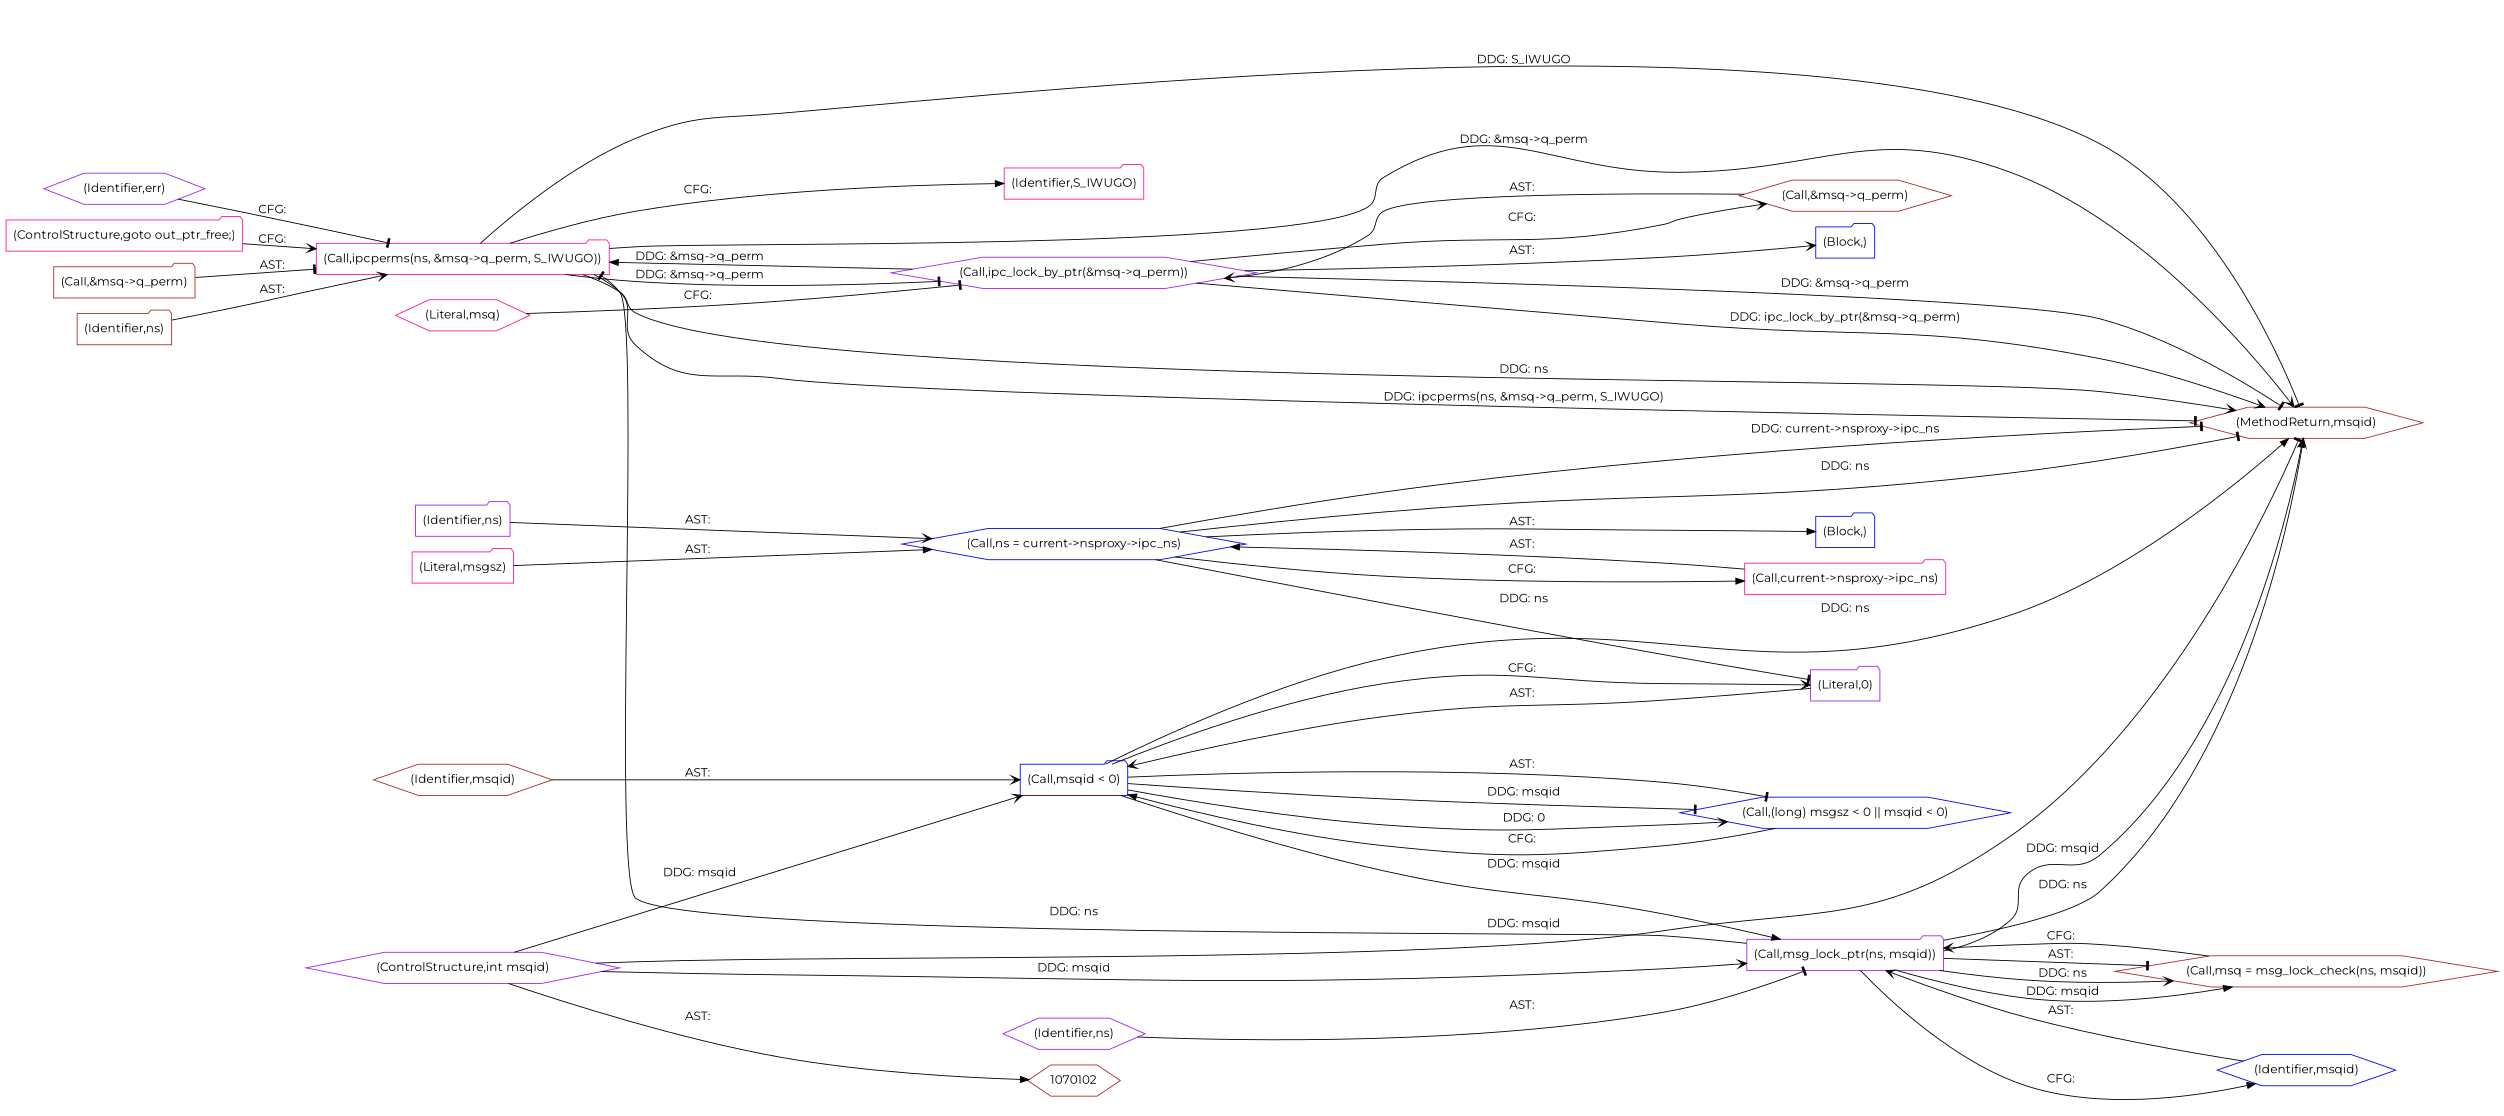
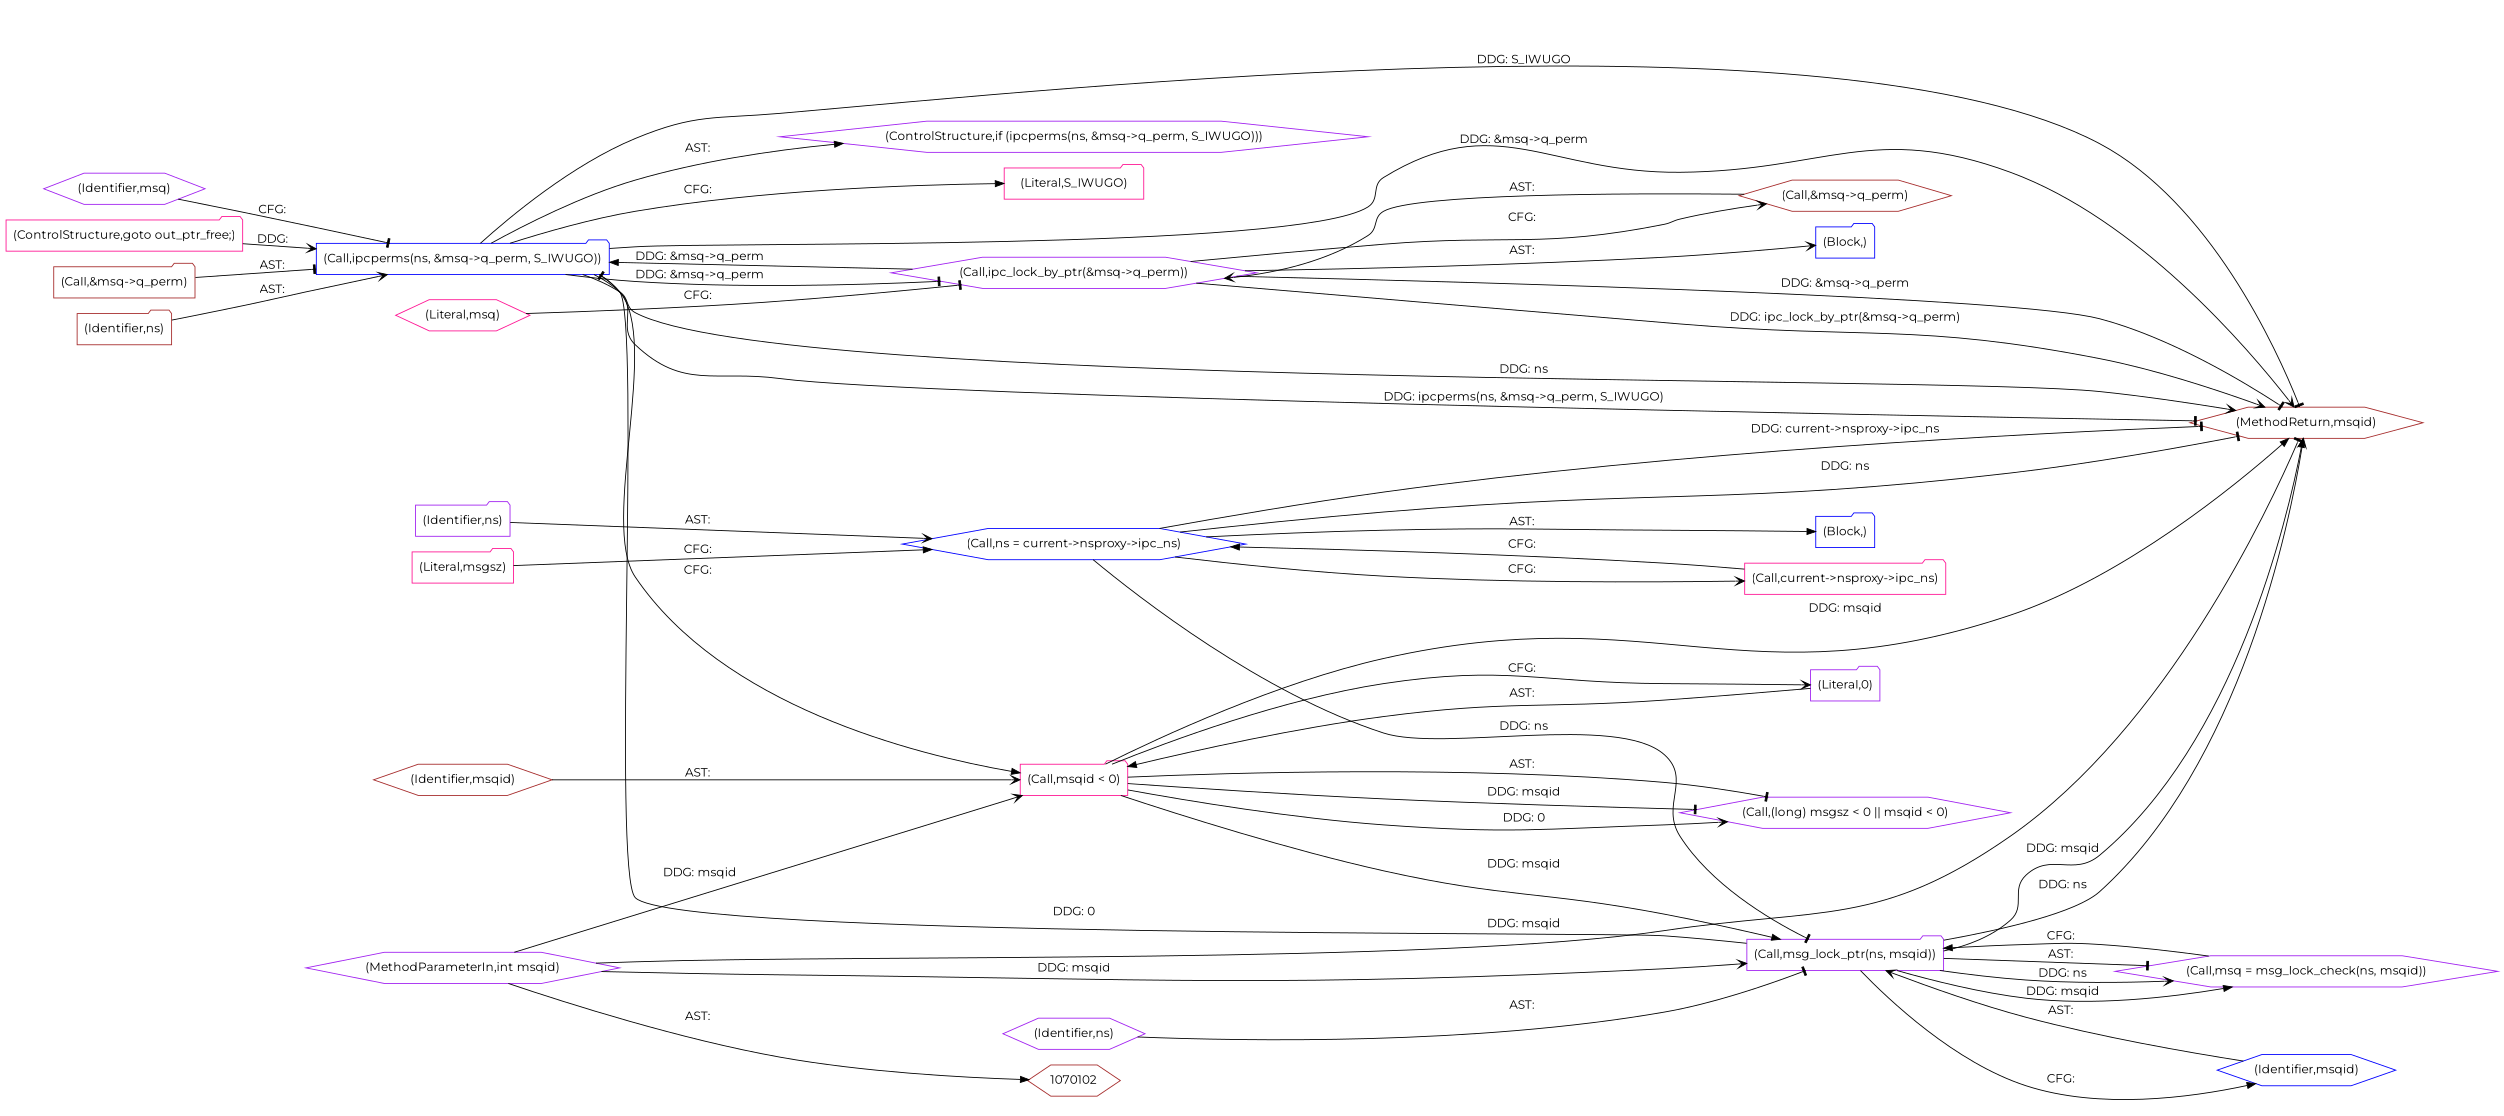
  digraph {
    fontname=Montserrat
    rankdir=LR
    node [color=purple fontname=Montserrat shape=hexagon]
    edge [arrowhead=vee fontname=Montserrat]
-   n1 [color=deeppink label="(Call,ipcperms(ns, &msq->q_perm, S_IWUGO))" shape=folder]
+   n1 [color=blue label="(Call,ipcperms(ns, &msq->q_perm, S_IWUGO))" shape=folder]
    n2 [label="(Call,ipc_lock_by_ptr(&msq->q_perm))"]
+   n3 [label="(ControlStructure,if (ipcperms(ns, &msq->q_perm, S_IWUGO)))"]
    n4 [color=brown label="(MethodReturn,msqid)"]
-   n5 [color=deeppink label="(Identifier,S_IWUGO)" shape=folder]
+   n5 [color=deeppink label="(Literal,S_IWUGO)" shape=folder]
    n6 [color=blue label="(Block,)" shape=folder]
    n7 [color=brown label="(Call,&msq->q_perm)"]
    n8 [label="(Call,msg_lock_ptr(ns, msqid))" shape=folder]
-   n9 [color=brown label="(Call,msq = msg_lock_check(ns, msqid))"]
+   n9 [label="(Call,msq = msg_lock_check(ns, msqid))"]
    n10 [color=blue label="(Identifier,msqid)"]
    n11 [color=blue label="(Call,ns = current->nsproxy->ipc_ns)"]
    n12 [color=blue label="(Block,)" shape=folder]
    n13 [color=deeppink label="(Call,current->nsproxy->ipc_ns)" shape=folder]
-   n14 [color=blue label="(Call,msqid < 0)" shape=folder]
+   n14 [color=deeppink label="(Call,msqid < 0)" shape=folder]
    n15 [label="(Literal,0)" shape=folder]
-   n16 [color=blue label="(Call,(long) msgsz < 0 || msqid < 0)"]
-   n17 [label="(ControlStructure,int msqid)"]
+   n16 [label="(Call,(long) msgsz < 0 || msqid < 0)"]
+   n17 [label="(MethodParameterIn,int msqid)"]
    n18 [color=brown label=1070102]
-   n19 [label="(Identifier,err)"]
+   n19 [label="(Identifier,msq)"]
    n20 [color=deeppink label="(ControlStructure,goto out_ptr_free;)" shape=folder]
    n21 [color=brown label="(Call,&msq->q_perm)" shape=folder]
    n22 [color=brown label="(Identifier,ns)" shape=folder]
    n23 [color=brown label="(Identifier,msqid)"]
    n24 [label="(Identifier,ns)"]
    n25 [label="(Identifier,ns)" shape=folder]
    n26 [color=deeppink label="(Literal,msq)"]
    n27 [color=deeppink label="(Literal,msgsz)" shape=folder]
    n1 -> n2 [arrowhead=tee label="DDG: &msq->q_perm"]
+   n1 -> n3 [arrowhead=normal label="AST: "]
    n1 -> n4 [label="DDG: ns"]
    n1 -> n4 [arrowhead=tee label="DDG: ipcperms(ns, &msq->q_perm, S_IWUGO)"]
    n1 -> n4 [arrowhead=tee label="DDG: S_IWUGO"]
    n1 -> n4 [label="DDG: &msq->q_perm"]
    n1 -> n5 [arrowhead=normal label="CFG: "]
    n2 -> n1 [arrowhead=normal label="DDG: &msq->q_perm"]
    n2 -> n4 [arrowhead=tee label="DDG: &msq->q_perm"]
    n2 -> n4 [label="DDG: ipc_lock_by_ptr(&msq->q_perm)"]
    n2 -> n6 [label="AST: "]
    n2 -> n7 [label="CFG: "]
    n7 -> n2 [label="AST: "]
-   n8 -> n1 [arrowhead=tee label="DDG: ns"]
+   n8 -> n1 [arrowhead=tee label="DDG: 0"]
    n8 -> n4 [arrowhead=normal label="DDG: msqid"]
    n8 -> n4 [label="DDG: ns"]
    n8 -> n9 [arrowhead=tee label="AST: "]
    n8 -> n9 [label="DDG: ns"]
    n8 -> n9 [arrowhead=normal label="DDG: msqid"]
    n8 -> n10 [arrowhead=normal label="CFG: "]
-   n9 -> n8 [label="CFG: "]
+   n9 -> n8 [arrowhead=normal label="CFG: "]
    n10 -> n8 [label="AST: "]
    n11 -> n4 [arrowhead=tee label="DDG: ns"]
    n11 -> n4 [arrowhead=tee label="DDG: current->nsproxy->ipc_ns"]
-   n11 -> n15 [arrowhead=tee label="DDG: ns"]
+   n11 -> n8 [arrowhead=tee label="DDG: ns"]
    n11 -> n12 [arrowhead=normal label="AST: "]
-   n11 -> n13 [arrowhead=normal label="CFG: "]
-   n13 -> n11 [arrowhead=normal label="AST: "]
-   n14 -> n4 [arrowhead=normal label="DDG: ns"]
+   n11 -> n13 [label="CFG: "]
+   n13 -> n11 [arrowhead=normal label="CFG: "]
+   n14 -> n4 [arrowhead=normal label="DDG: msqid"]
    n14 -> n8 [arrowhead=normal label="DDG: msqid"]
    n14 -> n15 [label="CFG: "]
    n14 -> n16 [arrowhead=tee label="AST: "]
    n14 -> n16 [arrowhead=tee label="DDG: msqid"]
    n14 -> n16 [label="DDG: 0"]
-   n15 -> n14 [label="AST: "]
-   n16 -> n14 [arrowhead=normal label="CFG: "]
+   n15 -> n14 [arrowhead=normal label="AST: "]
+   n1 -> n14 [arrowhead=normal label="CFG: "]
    n17 -> n4 [arrowhead=tee label="DDG: msqid"]
    n17 -> n8 [label="DDG: msqid"]
    n17 -> n14 [label="DDG: msqid"]
    n17 -> n18 [arrowhead=normal label="AST: "]
    n19 -> n1 [arrowhead=tee label="CFG: "]
-   n20 -> n1 [label="CFG: "]
+   n20 -> n1 [label="DDG: "]
    n21 -> n1 [arrowhead=tee label="AST: "]
    n22 -> n1 [label="AST: "]
    n23 -> n14 [label="AST: "]
    n24 -> n8 [arrowhead=tee label="AST: "]
    n25 -> n11 [label="AST: "]
    n26 -> n2 [arrowhead=tee label="CFG: "]
-   n27 -> n11 [arrowhead=normal label="AST: "]
+   n27 -> n11 [arrowhead=normal label="CFG: "]
  }
